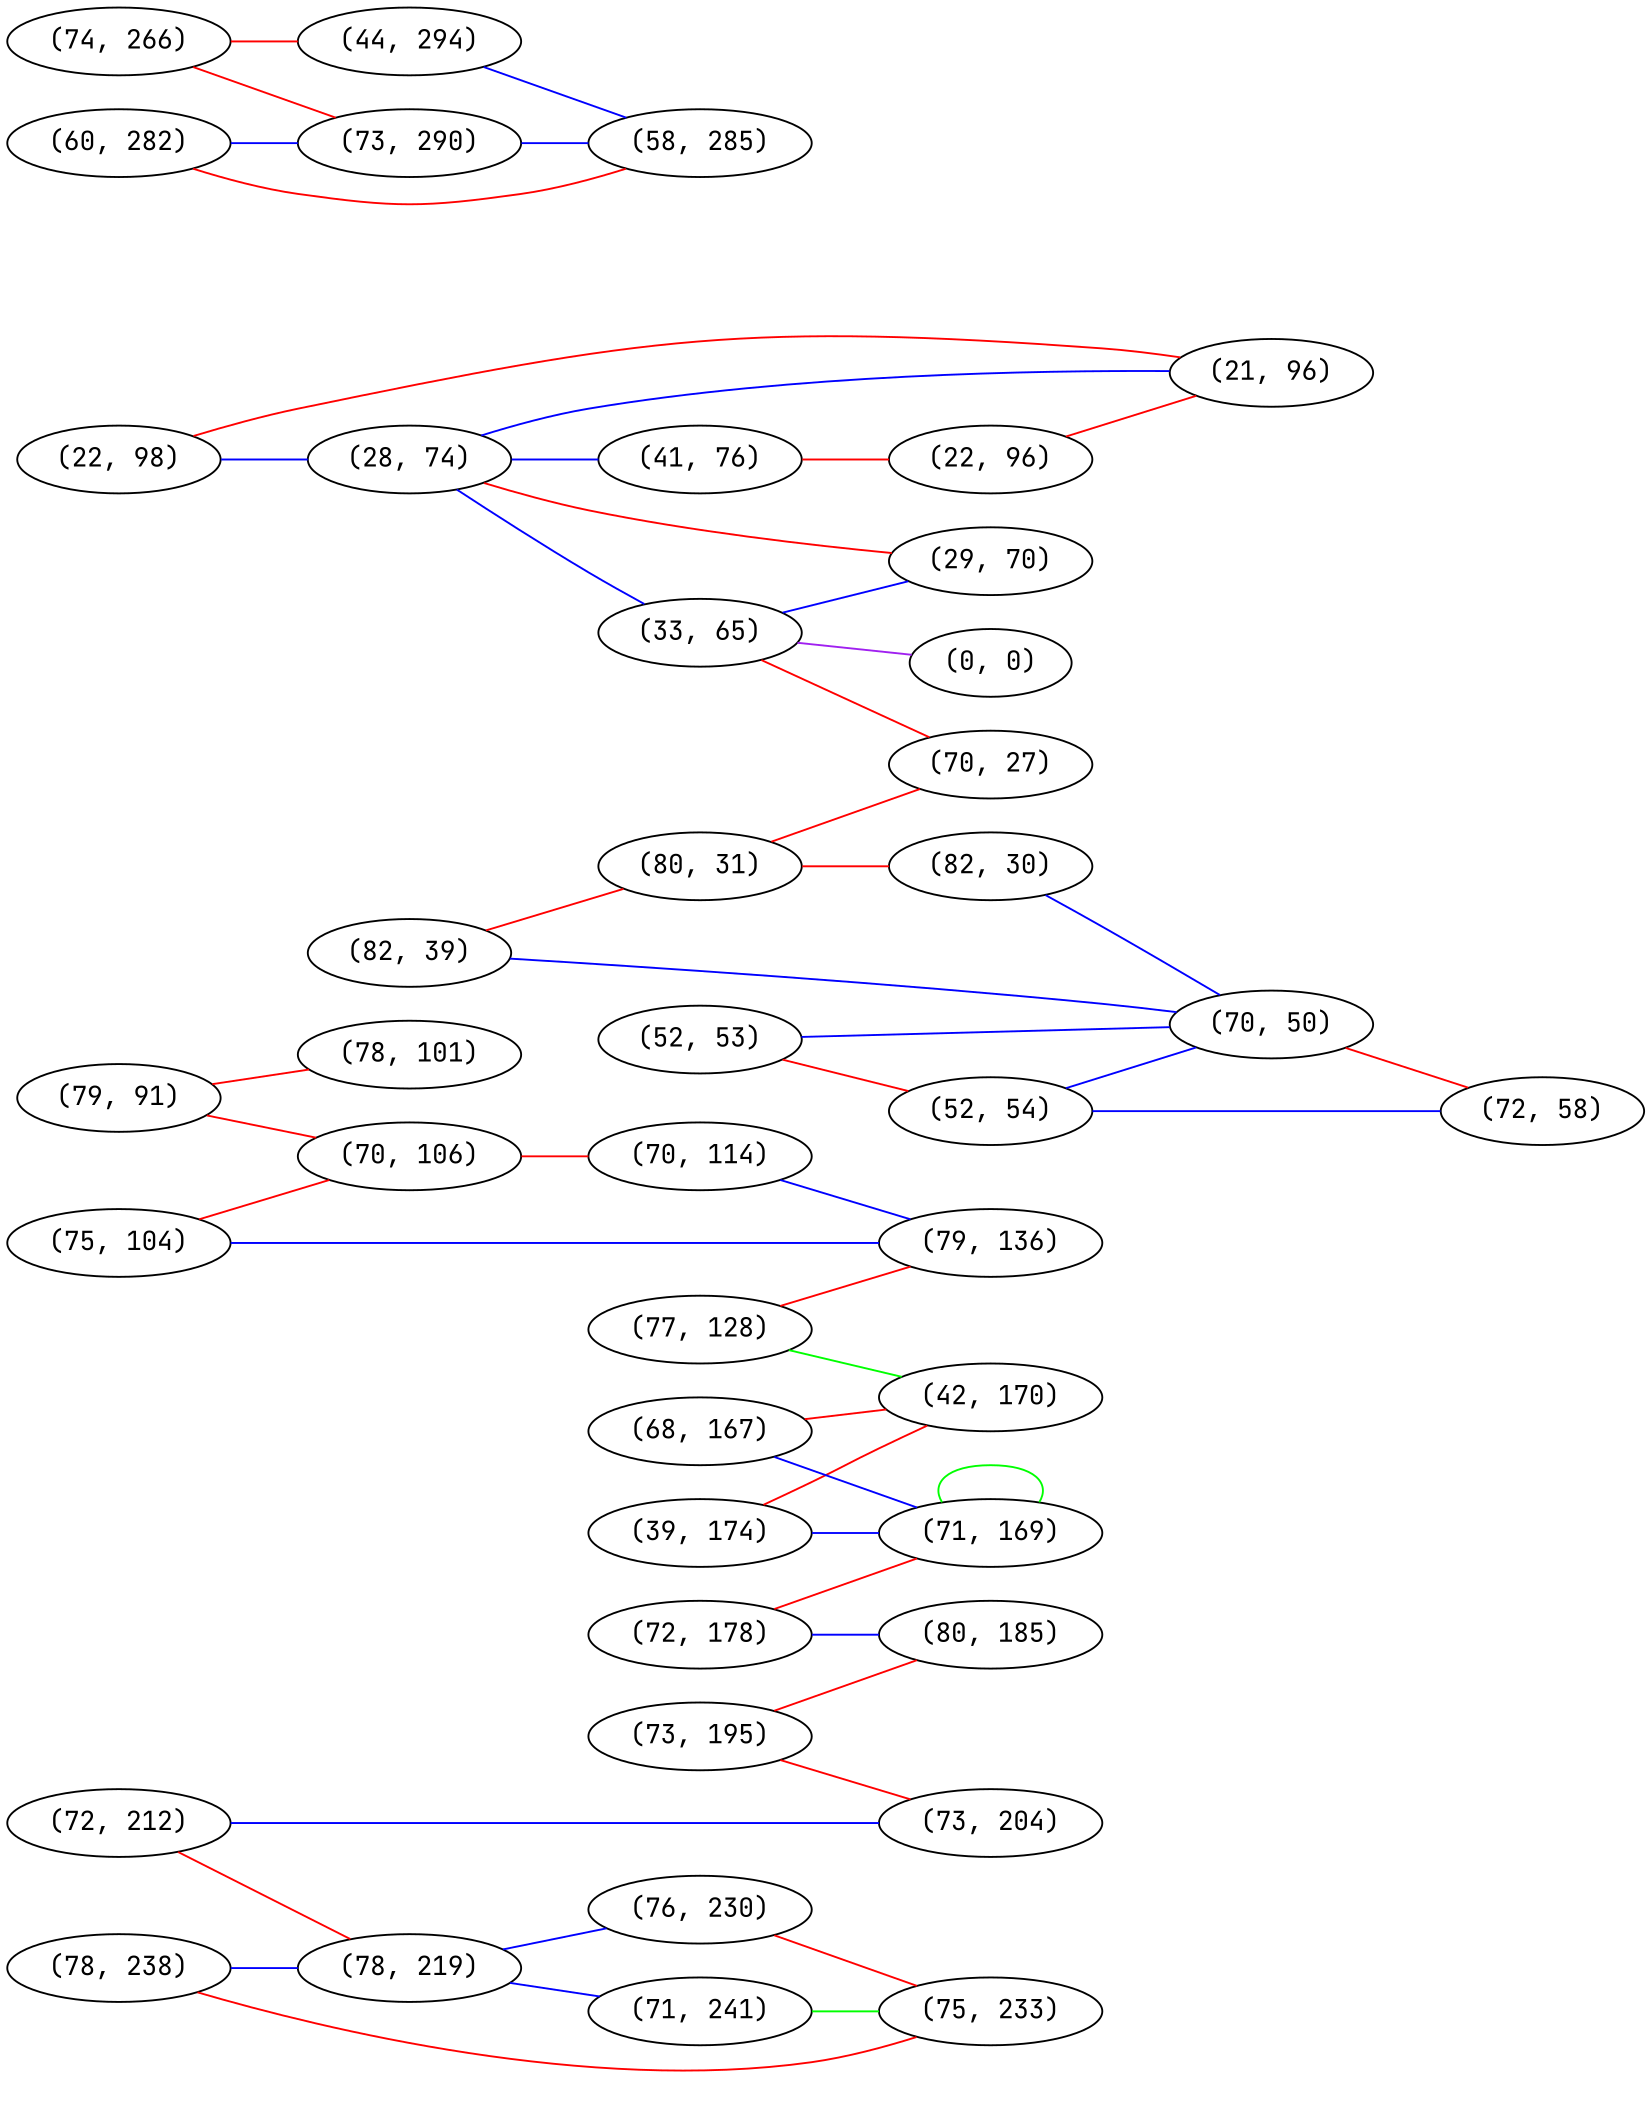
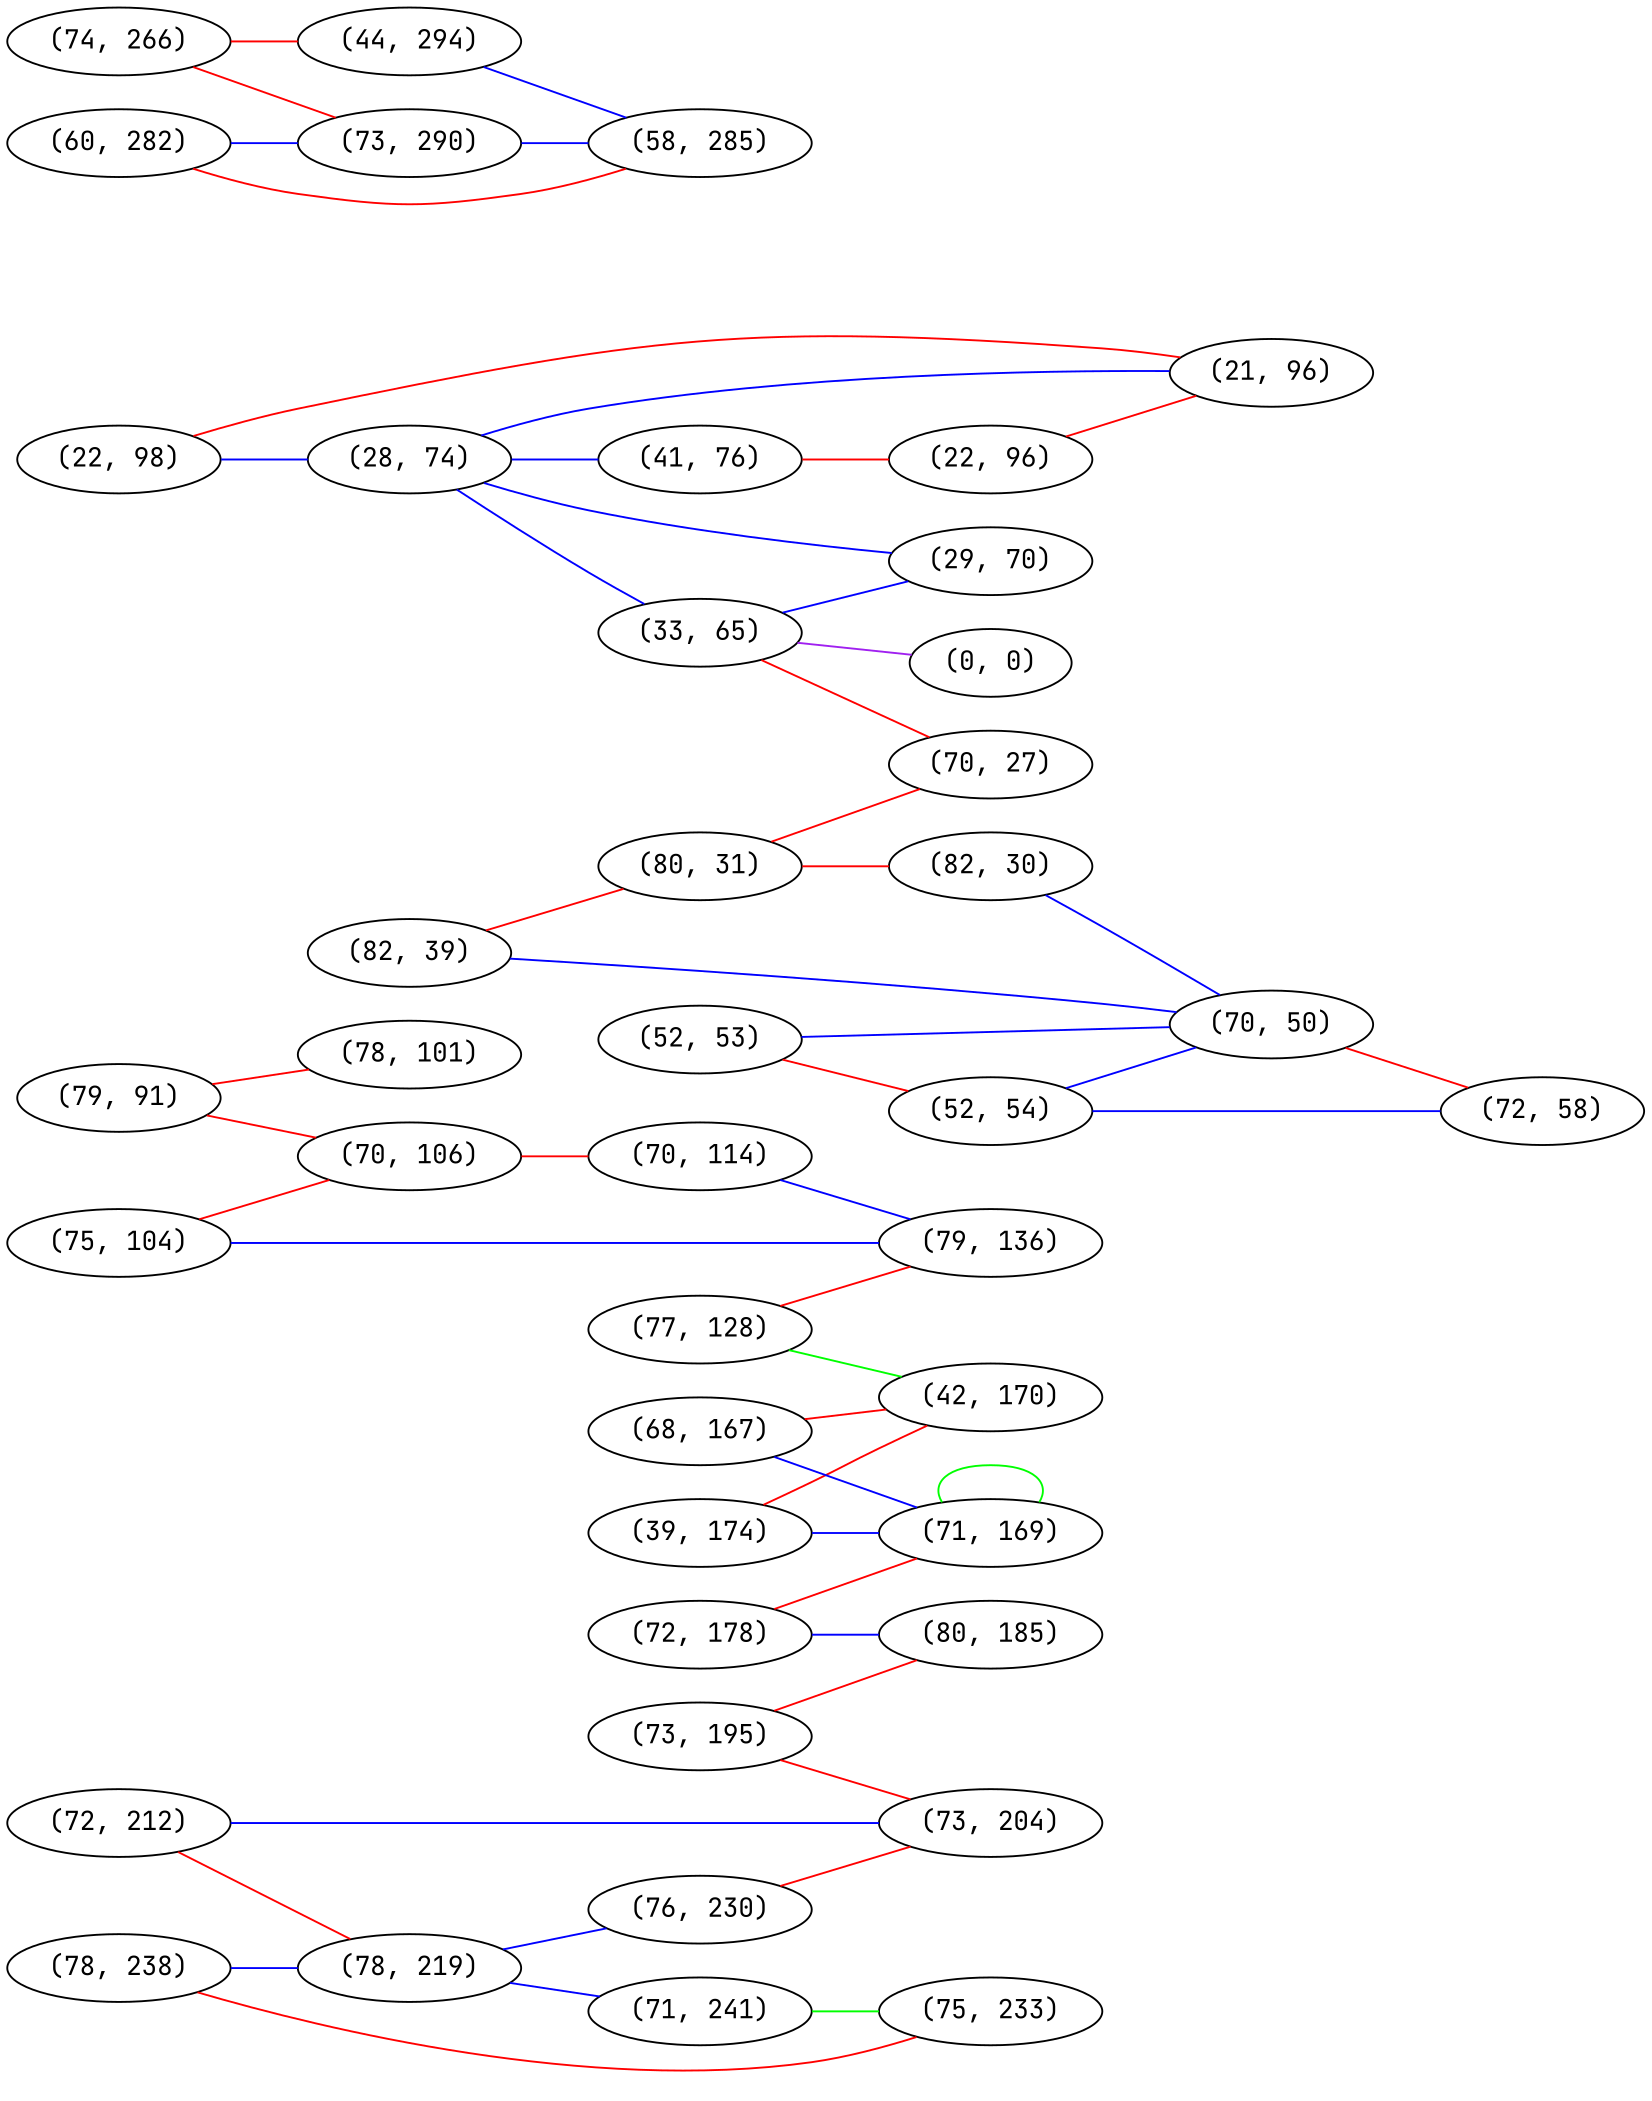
  graph {
    fontname="JetBrains Mono"
    rankdir=LR
    node [fontname="JetBrains Mono"]
    edge [color=red fontname="JetBrains Mono" weight=1]
    "(79, 91)"
    "(78, 101)"
    "(70, 106)"
    "(70, 114)"
    "(39, 174)"
    "(42, 170)"
    "(71, 169)"
    "(22, 98)"
    "(28, 74)"
    "(21, 96)"
    "(33, 65)"
    "(29, 70)"
    "(41, 76)"
    "(75, 104)"
    "(79, 136)"
    "(70, 27)"
    "(0, 0)"
    "(22, 96)"
    "(82, 39)"
    "(80, 31)"
    "(70, 50)"
    "(82, 30)"
    "(72, 58)"
    "(78, 238)"
    "(78, 219)"
    "(75, 233)"
    "(76, 230)"
    "(71, 241)"
    "(74, 266)"
    "(44, 294)"
    "(73, 290)"
    "(58, 285)"
    "(52, 53)"
    "(52, 54)"
    "(72, 212)"
    "(73, 204)"
    "(60, 282)"
    "(77, 128)"
    "(73, 195)"
    "(80, 185)"
    "(72, 178)"
    n42 [label="(68, 167)"]
    "(79, 91)" -- "(78, 101)"
    "(79, 91)" -- "(70, 106)"
    "(70, 106)" -- "(70, 114)"
    "(70, 114)" -- "(79, 136)" [color=blue weight=3]
    "(39, 174)" -- "(42, 170)"
    "(39, 174)" -- "(71, 169)" [color=blue weight=3]
    "(71, 169)" -- "(71, 169)" [color=green weight=2]
    "(22, 98)" -- "(28, 74)" [color=blue weight=3]
    "(22, 98)" -- "(21, 96)"
    "(28, 74)" -- "(21, 96)" [color=blue weight=3]
    "(28, 74)" -- "(33, 65)" [color=blue weight=3]
-   "(28, 74)" -- "(29, 70)"
+   "(28, 74)" -- "(29, 70)" [color=blue]
    "(28, 74)" -- "(41, 76)" [color=blue weight=3]
    "(33, 65)" -- "(29, 70)" [color=blue weight=3]
    "(33, 65)" -- "(70, 27)"
    "(33, 65)" -- "(0, 0)" [color=purple weight=4]
    "(41, 76)" -- "(22, 96)"
    "(75, 104)" -- "(70, 106)"
    "(75, 104)" -- "(79, 136)" [color=blue weight=3]
    "(22, 96)" -- "(21, 96)"
    "(82, 39)" -- "(80, 31)"
    "(82, 39)" -- "(70, 50)" [color=blue weight=3]
    "(80, 31)" -- "(70, 27)"
    "(80, 31)" -- "(82, 30)"
    "(70, 50)" -- "(72, 58)"
    "(82, 30)" -- "(70, 50)" [color=blue weight=3]
    "(78, 238)" -- "(78, 219)" [color=blue weight=3]
    "(78, 238)" -- "(75, 233)"
    "(78, 219)" -- "(76, 230)" [color=blue weight=3]
    "(78, 219)" -- "(71, 241)" [color=blue weight=3]
-   "(76, 230)" -- "(75, 233)"
+   "(76, 230)" -- "(73, 204)"
    "(71, 241)" -- "(75, 233)" [color=green weight=2]
    "(74, 266)" -- "(44, 294)"
    "(74, 266)" -- "(73, 290)"
    "(44, 294)" -- "(58, 285)" [color=blue weight=3]
    "(73, 290)" -- "(58, 285)" [color=blue weight=3]
    "(52, 53)" -- "(70, 50)" [color=blue weight=3]
    "(52, 53)" -- "(52, 54)"
    "(52, 54)" -- "(70, 50)" [color=blue weight=3]
    "(52, 54)" -- "(72, 58)" [color=blue weight=3]
    "(72, 212)" -- "(78, 219)"
    "(72, 212)" -- "(73, 204)" [color=blue weight=3]
    "(60, 282)" -- "(73, 290)" [color=blue weight=3]
    "(60, 282)" -- "(58, 285)"
    "(77, 128)" -- "(42, 170)" [color=green]
    "(77, 128)" -- "(79, 136)"
    "(73, 195)" -- "(73, 204)"
    "(73, 195)" -- "(80, 185)"
    "(72, 178)" -- "(71, 169)"
    "(72, 178)" -- "(80, 185)" [color=blue weight=3]
    n42 -- "(42, 170)"
    n42 -- "(71, 169)" [color=blue weight=3]
  }
